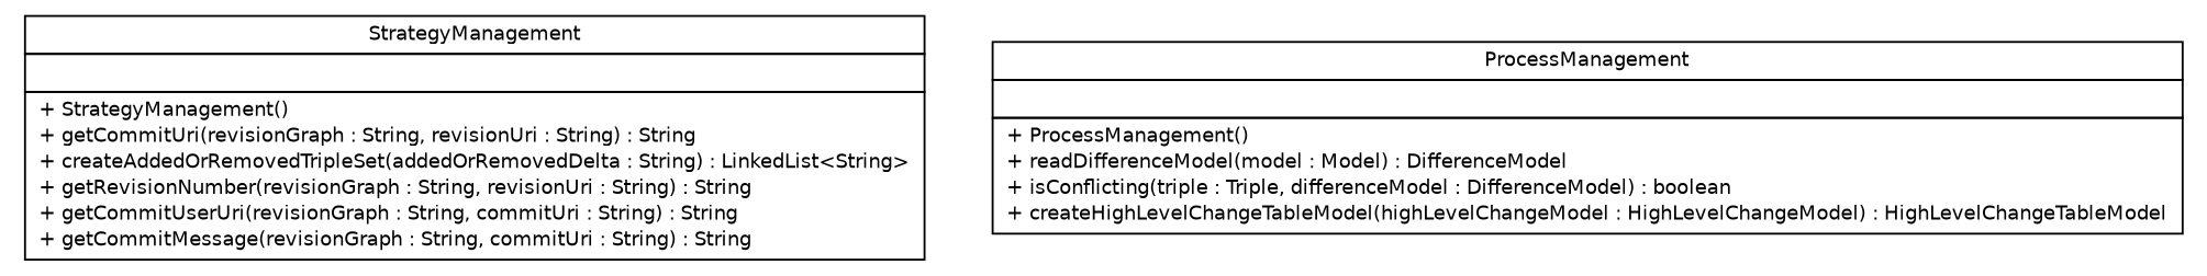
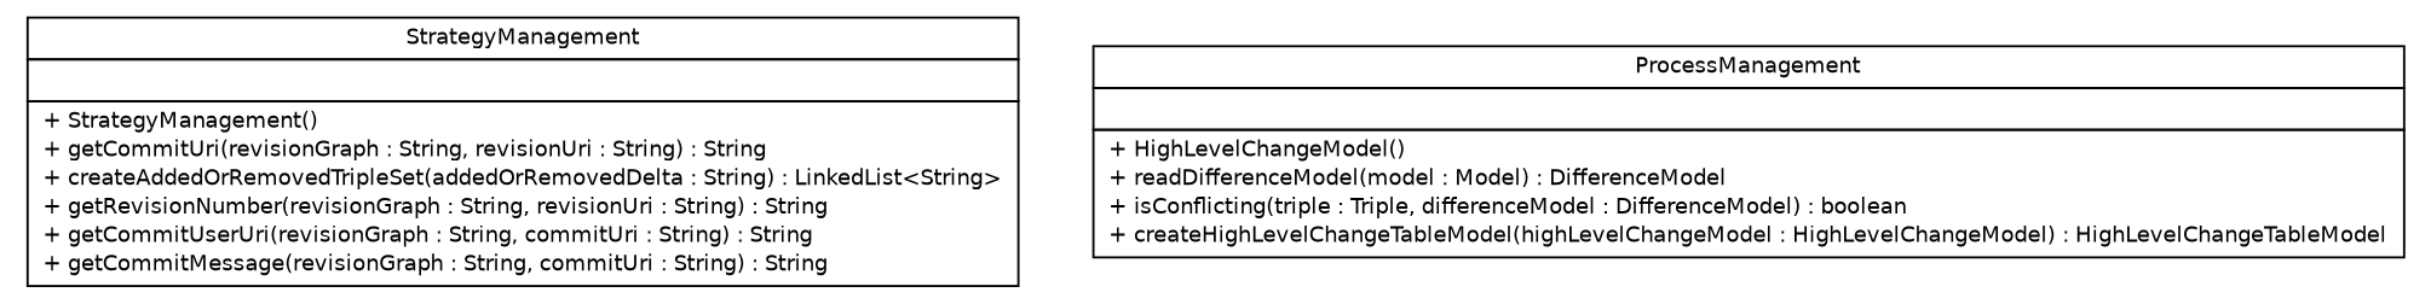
  digraph {
    nodesep=0.25
    ranksep=0.5
    node [fontcolor=black fontname=Helvetica fontsize=10.0 shape=plaintext]
    n1 [label=<<table title="de.tud.plt.r43ples.merging.management.StrategyManagement" border="0" cellborder="1" cellspacing="0" cellpadding="2" port="p" href="./StrategyManagement.html"> 		<tr><td><table border="0" cellspacing="0" cellpadding="1"> <tr><td align="center" balign="center"> StrategyManagement </td></tr> 		</table></td></tr> 		<tr><td><table border="0" cellspacing="0" cellpadding="1"> <tr><td align="left" balign="left">  </td></tr> 		</table></td></tr> 		<tr><td><table border="0" cellspacing="0" cellpadding="1"> <tr><td align="left" balign="left"> + StrategyManagement() </td></tr> <tr><td align="left" balign="left"> + getCommitUri(revisionGraph : String, revisionUri : String) : String </td></tr> <tr><td align="left" balign="left"> + createAddedOrRemovedTripleSet(addedOrRemovedDelta : String) : LinkedList&lt;String&gt; </td></tr> <tr><td align="left" balign="left"> + getRevisionNumber(revisionGraph : String, revisionUri : String) : String </td></tr> <tr><td align="left" balign="left"> + getCommitUserUri(revisionGraph : String, commitUri : String) : String </td></tr> <tr><td align="left" balign="left"> + getCommitMessage(revisionGraph : String, commitUri : String) : String </td></tr> 		</table></td></tr> 		</table>>]
-   n2 [label=<<table title="de.tud.plt.r43ples.merging.management.ProcessManagement" border="0" cellborder="1" cellspacing="0" cellpadding="2" port="p" href="./ProcessManagement.html"> 		<tr><td><table border="0" cellspacing="0" cellpadding="1"> <tr><td align="center" balign="center"> ProcessManagement </td></tr> 		</table></td></tr> 		<tr><td><table border="0" cellspacing="0" cellpadding="1"> <tr><td align="left" balign="left">  </td></tr> 		</table></td></tr> 		<tr><td><table border="0" cellspacing="0" cellpadding="1"> <tr><td align="left" balign="left"> + ProcessManagement() </td></tr> <tr><td align="left" balign="left"> + readDifferenceModel(model : Model) : DifferenceModel </td></tr> <tr><td align="left" balign="left"> + isConflicting(triple : Triple, differenceModel : DifferenceModel) : boolean </td></tr> <tr><td align="left" balign="left"> + createHighLevelChangeTableModel(highLevelChangeModel : HighLevelChangeModel) : HighLevelChangeTableModel </td></tr> 		</table></td></tr> 		</table>>]
+   n2 [label=<<table title="de.tud.plt.r43ples.merging.management.ProcessManagement" border="0" cellborder="1" cellspacing="0" cellpadding="2" port="p" href="./ProcessManagement.html"> 		<tr><td><table border="0" cellspacing="0" cellpadding="1"> <tr><td align="center" balign="center"> ProcessManagement </td></tr> 		</table></td></tr> 		<tr><td><table border="0" cellspacing="0" cellpadding="1"> <tr><td align="left" balign="left">  </td></tr> 		</table></td></tr> 		<tr><td><table border="0" cellspacing="0" cellpadding="1"> <tr><td align="left" balign="left"> + HighLevelChangeModel() </td></tr> <tr><td align="left" balign="left"> + readDifferenceModel(model : Model) : DifferenceModel </td></tr> <tr><td align="left" balign="left"> + isConflicting(triple : Triple, differenceModel : DifferenceModel) : boolean </td></tr> <tr><td align="left" balign="left"> + createHighLevelChangeTableModel(highLevelChangeModel : HighLevelChangeModel) : HighLevelChangeTableModel </td></tr> 		</table></td></tr> 		</table>>]
  }
